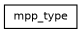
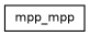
  digraph {
    rankdir=TB
-   n1 [color=black fillcolor=white fontname=Helvetica fontsize=10 height=0.2 label=mpp_type shape=record style=filled width=0.4]
+   n1 [color=black fillcolor=white fontname=Helvetica fontsize=10 height=0.2 label=mpp_mpp shape=record style=filled width=0.4]
  }
